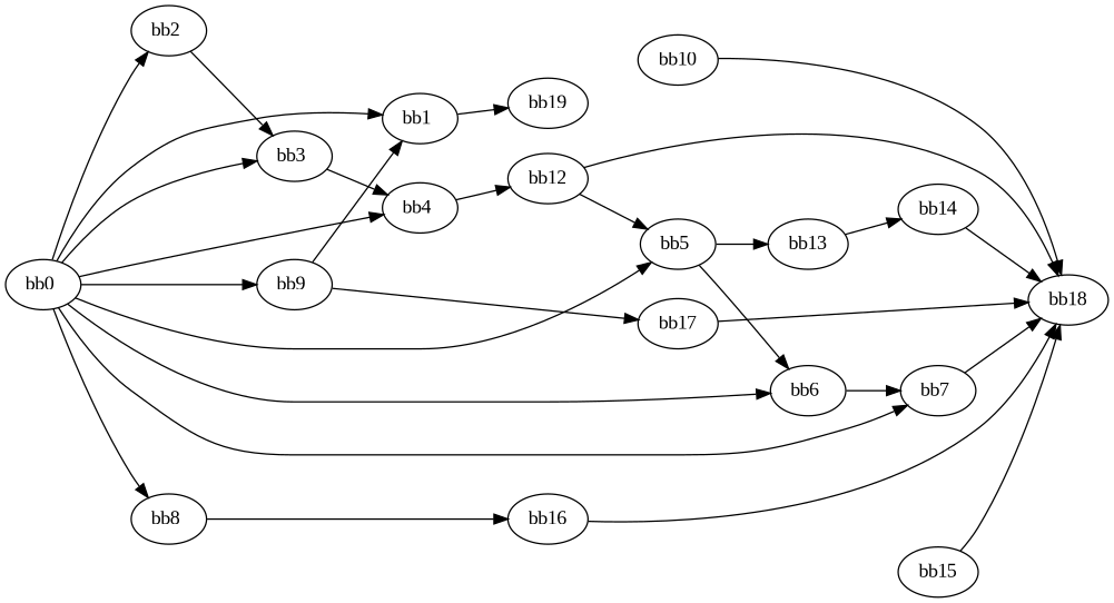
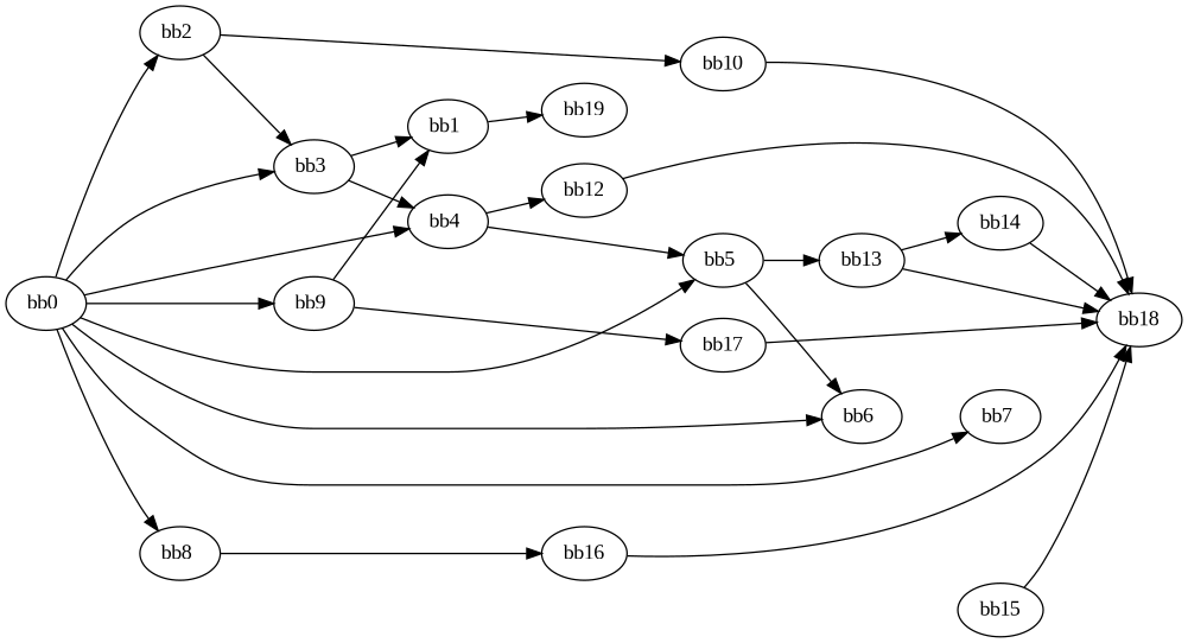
  digraph {
    fontname="Liberation Serif"
    rankdir=LR
    node [fontname="Liberation Serif"]
    edge [fontname="Liberation Serif"]
    n1 [label="bb0\l"]
    n2 [label="bb1\l"]
    n3 [label="bb2\l"]
    n4 [label="bb3\l"]
    n5 [label="bb4\l"]
    n6 [label="bb5\l"]
    n7 [label="bb6\l"]
    n8 [label="bb7\l"]
    n9 [label="bb8\l"]
    n10 [label="bb9\l"]
    n11 [label="bb19\l"]
    n12 [label="bb10\l"]
    n13 [label="bb12\l"]
    n14 [label="bb13\l"]
    n15 [label="bb16\l"]
    n16 [label="bb17\l"]
    n17 [label="bb18\l"]
    n18 [label="bb14\l"]
    n19 [label="bb15\l"]
-   n1 -> n2
+   n4 -> n2
    n1 -> n3
    n1 -> n4
    n1 -> n5
    n1 -> n6
    n1 -> n7
    n1 -> n8
    n1 -> n9
    n1 -> n10
    n2 -> n11
    n3 -> n4
+   n3 -> n12
    n4 -> n5
-   n13 -> n6
+   n5 -> n6
    n5 -> n13
    n6 -> n7
    n6 -> n14
-   n7 -> n8
    n9 -> n15
    n10 -> n2
    n10 -> n16
    n12 -> n17
    n13 -> n17
-   n8 -> n17
+   n14 -> n17
    n14 -> n18
    n15 -> n17
    n16 -> n17
    n18 -> n17
    n19 -> n17
  }
